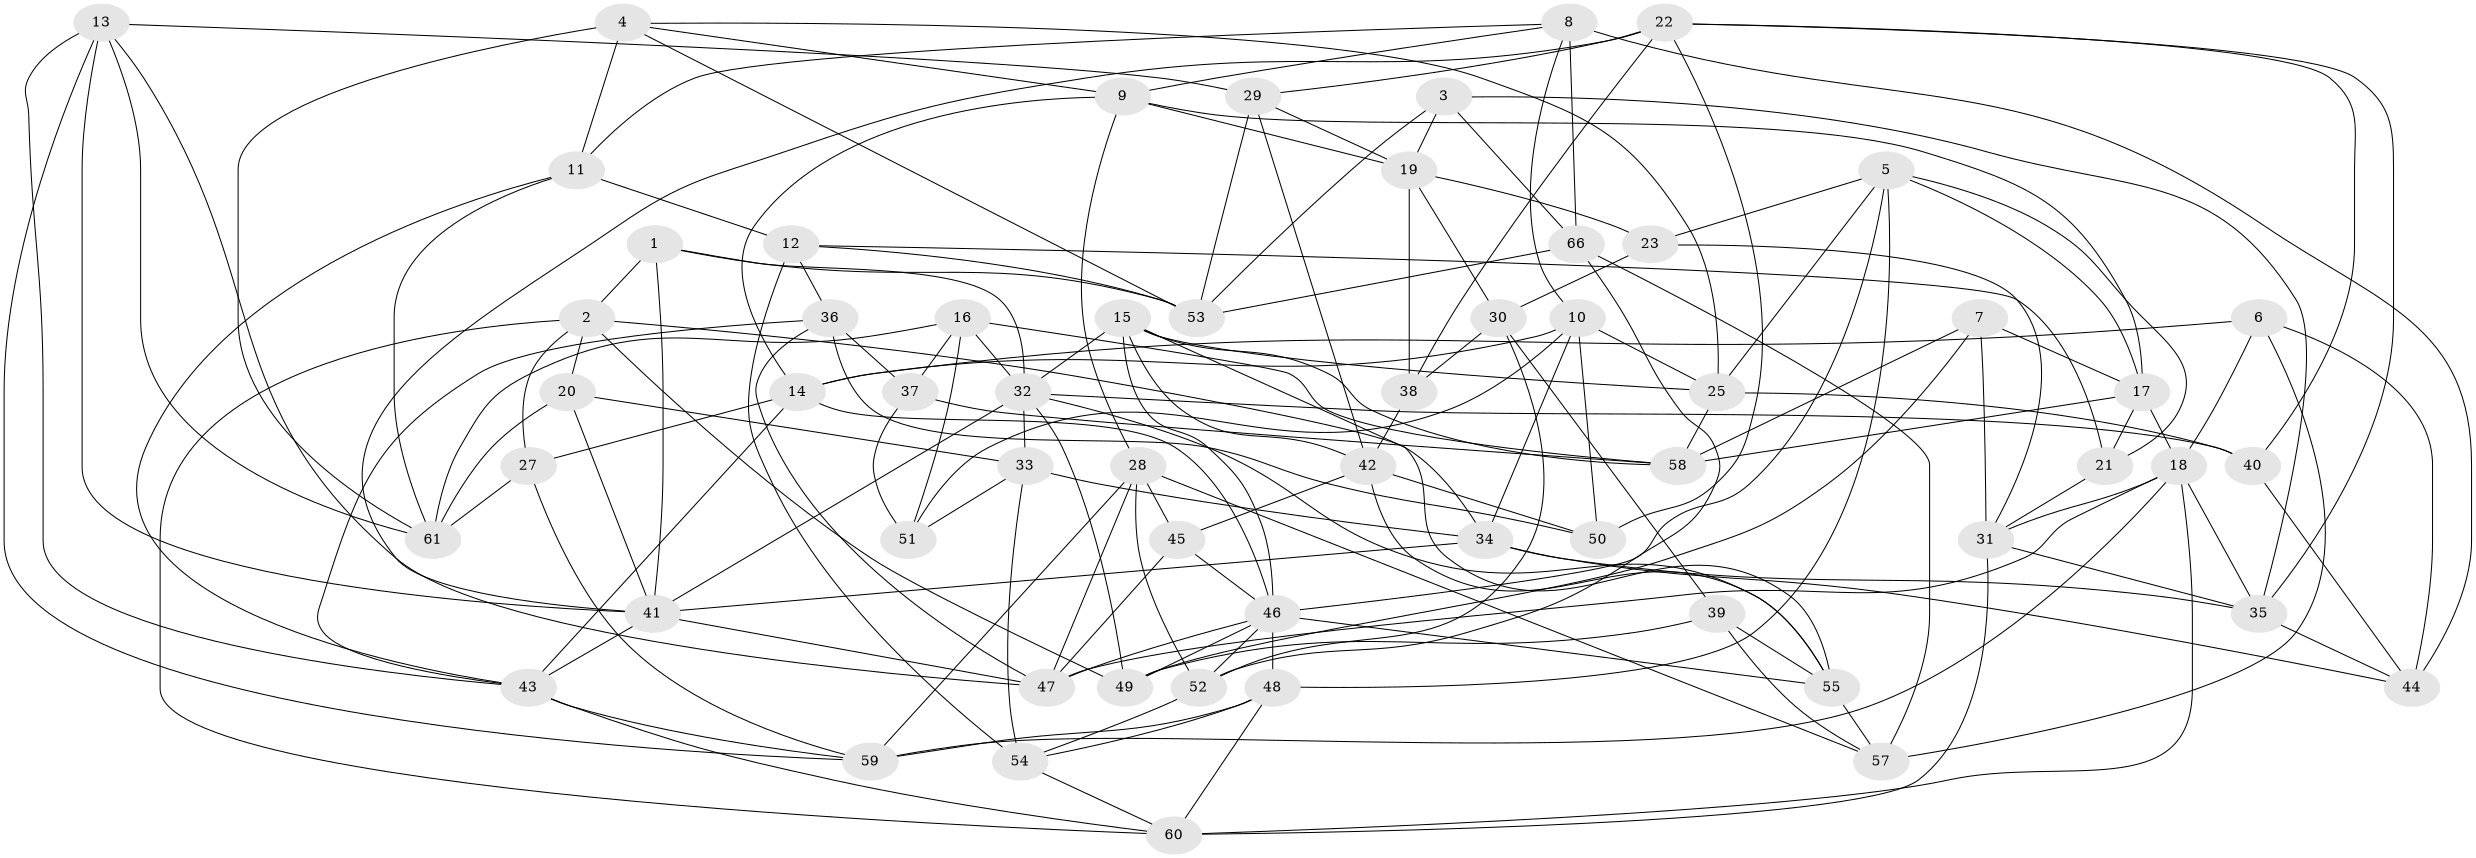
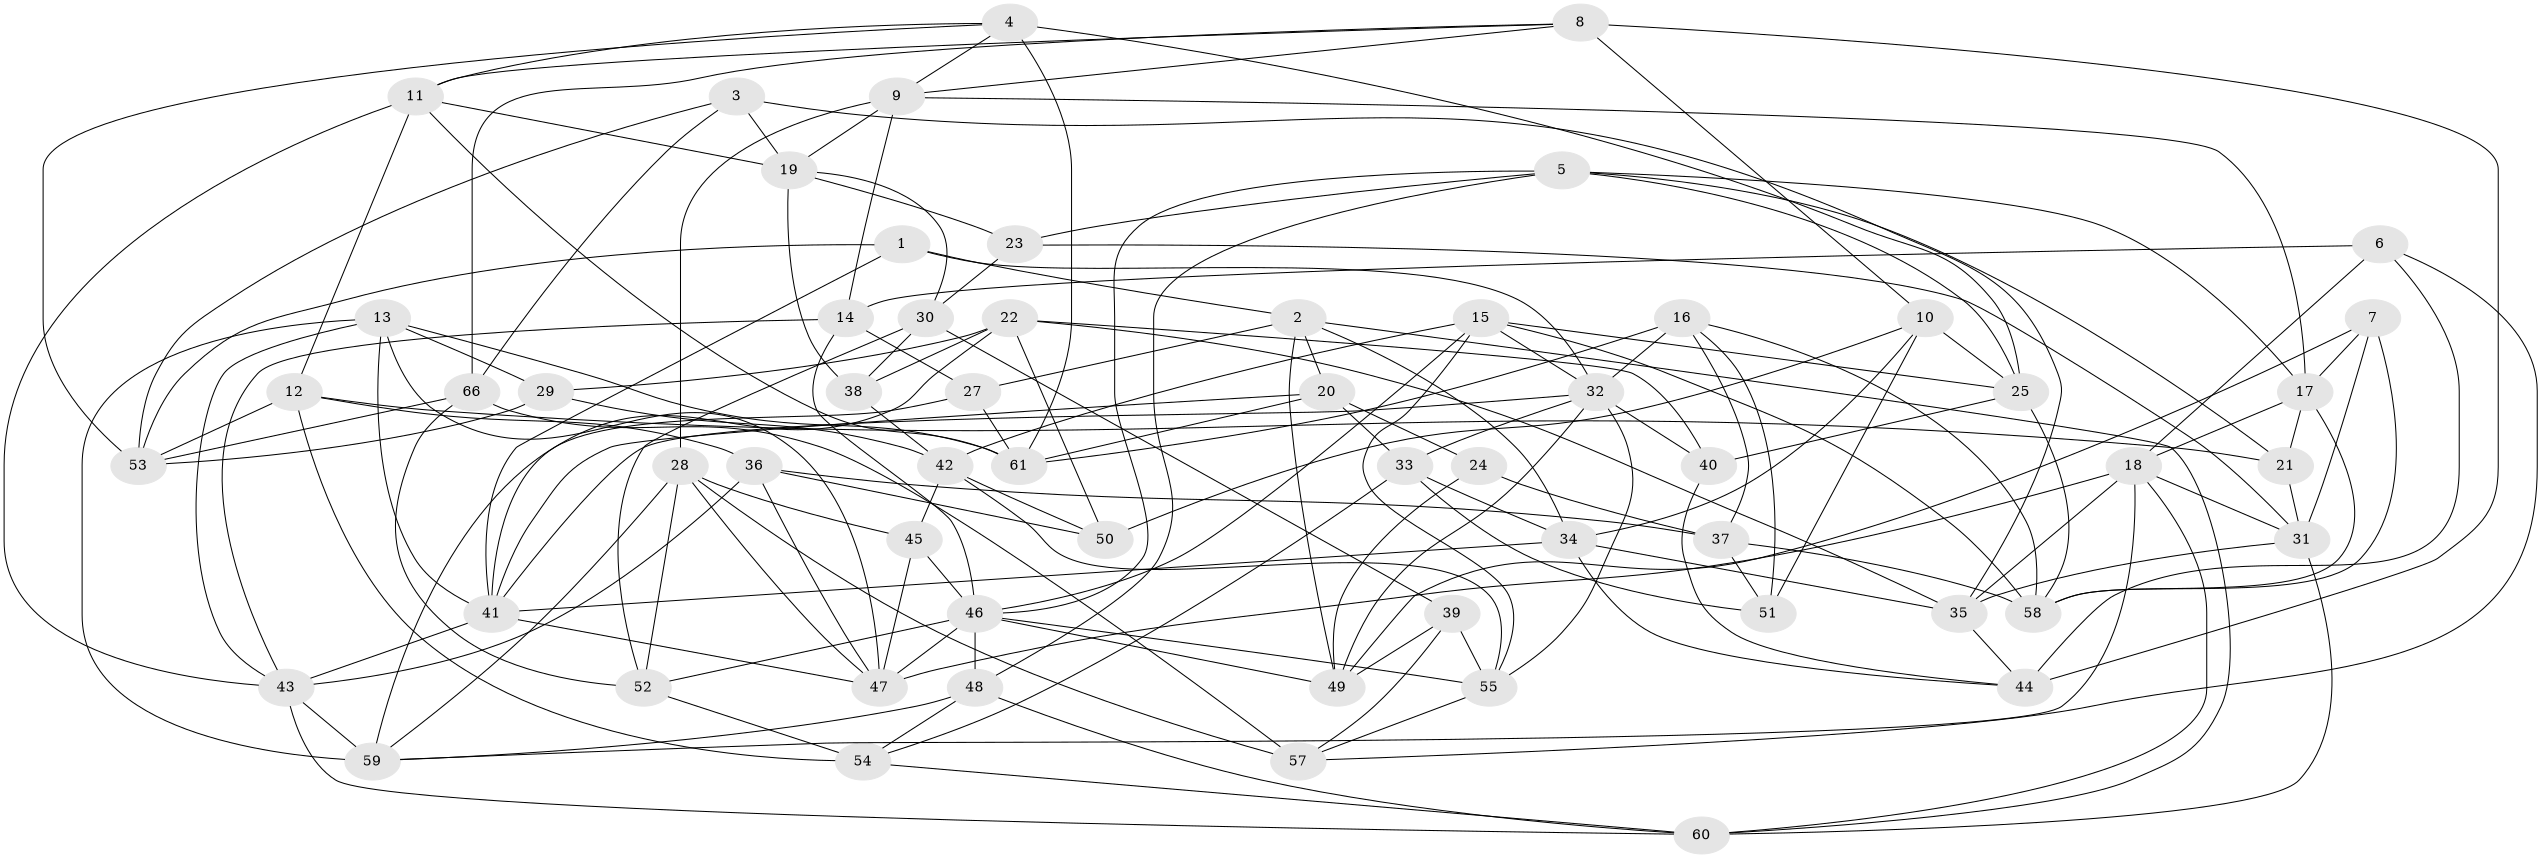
  graph {
    node [color=gray90 style=filled]
    edge [weight=1.0]
    1
    2
    32
    41
    53
    20
    27
    34
    49
    60
    55
    33
    40
    43
    47
    61
+   24
    59
    35
    44
    3
    19
    n23 [label=66]
    23
    30
    38
    57
    52
    4
    9
    11
    25
    17
    14
    28
    12
    58
    5
    21
    46
    48
    18
    31
    54
    6
    7
    8
    10
    50
    51
    45
    36
    37
    13
    29
    42
    15
    16
    39
    22
    1 -- 2
    1 -- 32
    1 -- 41
    1 -- 53
    2 -- 20
    2 -- 27
    2 -- 34
    2 -- 49
    2 -- 60
    32 -- 41
    32 -- 49
    32 -- 55
    32 -- 33
    32 -- 40
    41 -- 43
    41 -- 47
    20 -- 41
    20 -- 33
    20 -- 61
+   20 -- 24 [weight=2.0]
    27 -- 61
    27 -- 59
    34 -- 41
    34 -- 35
    34 -- 44
    55 -- 57
    33 -- 34
    33 -- 54
    33 -- 51
    40 -- 44
    43 -- 60
    43 -- 59
+   24 -- 49
+   24 -- 37
    35 -- 44
    3 -- 53
    3 -- 35
    3 -- 19
    3 -- n23
    19 -- 23
    19 -- 30
    19 -- 38
    n23 -- 53
    n23 -- 57 [weight=2.0]
    n23 -- 52
    23 -- 30
    23 -- 31
    30 -- 38
    30 -- 52 [weight=2.0]
    30 -- 39
    38 -- 42
    52 -- 54
    4 -- 53
    4 -- 61 [weight=2.0]
    4 -- 9
    4 -- 11
    4 -- 25
    9 -- 19
    9 -- 17
    9 -- 14
    9 -- 28
    11 -- 43
    11 -- 61
-   29 -- 19
+   11 -- 19
    11 -- 12
    25 -- 40
    25 -- 58
    17 -- 58
    17 -- 21
    17 -- 18
    14 -- 27
    14 -- 43
    14 -- 46
    28 -- 47
    28 -- 59
    28 -- 57
    28 -- 52
    28 -- 45
    12 -- 53
    12 -- 21
    12 -- 54 [weight=2.0]
    12 -- 36
    5 -- 23
    5 -- 25
    5 -- 17
    5 -- 21
    5 -- 46
    5 -- 48
    21 -- 31
    46 -- 49
    46 -- 55
    46 -- 47
    46 -- 52
    46 -- 48 [weight=2.0]
    48 -- 60
    48 -- 59
    48 -- 54
    18 -- 60
    18 -- 47 [weight=2.0]
    18 -- 59
    18 -- 35
    18 -- 31
    31 -- 60
    31 -- 35
    54 -- 60
    6 -- 44
    6 -- 57
    6 -- 14
    6 -- 18
    7 -- 49
    7 -- 17
    7 -- 58
    7 -- 31
    8 -- 44 [weight=2.0]
    8 -- n23
    8 -- 9
    8 -- 11
    8 -- 10
    10 -- 34
    10 -- 25
-   10 -- 14
    10 -- 50
    10 -- 51
    45 -- 47
    45 -- 46
    36 -- 43
    36 -- 47
    36 -- 50
    36 -- 37 [weight=2.0]
    37 -- 58
    37 -- 51
    13 -- 41
    13 -- 43
    13 -- 47
    13 -- 61
    13 -- 59
    13 -- 29
    29 -- 53
    29 -- 42
    42 -- 55
    42 -- 50
    42 -- 45
    15 -- 32
    15 -- 55
    15 -- 25
    15 -- 58
    15 -- 46
    15 -- 42
    16 -- 32
    16 -- 61 [weight=2.0]
    16 -- 58
    16 -- 51
    16 -- 37
    39 -- 49
    39 -- 55
    39 -- 57
    22 -- 41
    22 -- 40
    22 -- 35
    22 -- 38
    22 -- 50
    22 -- 29
  }
